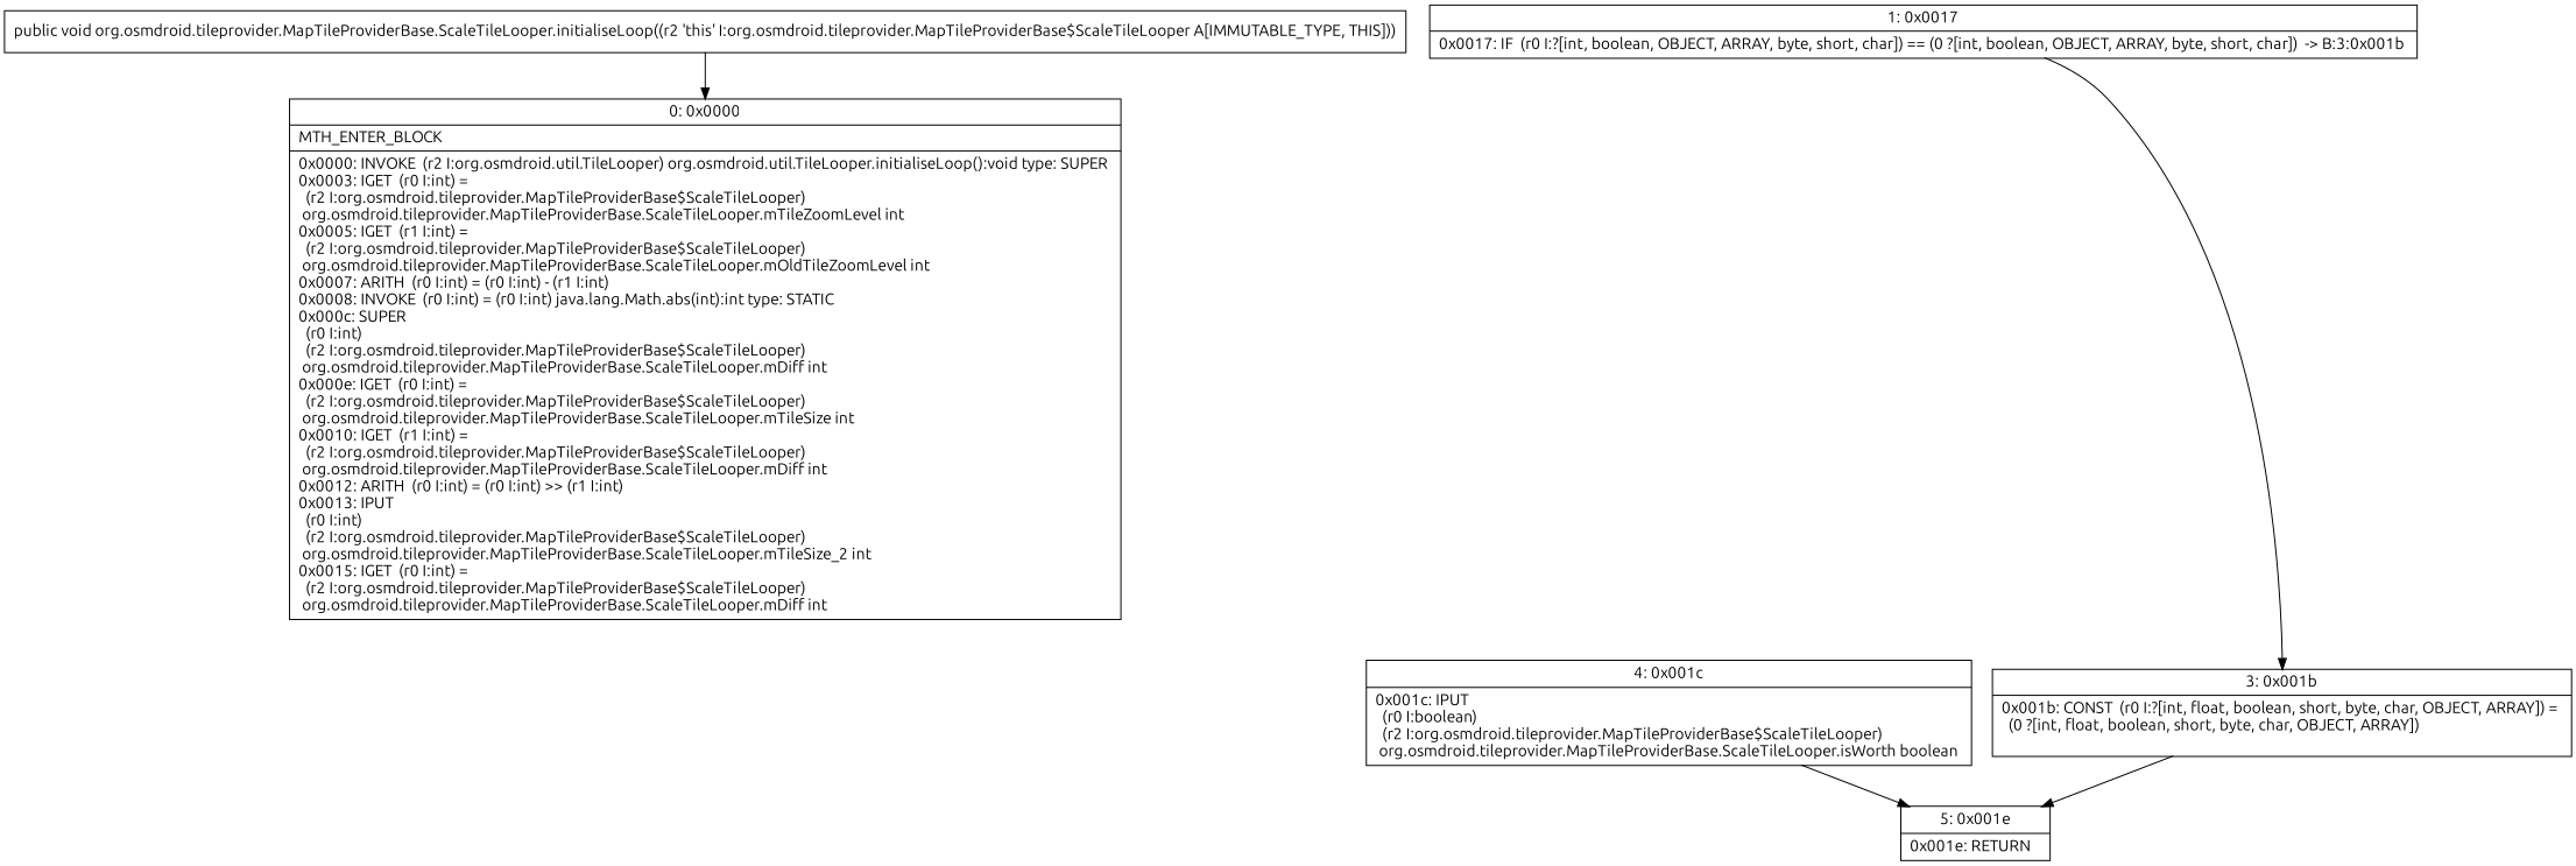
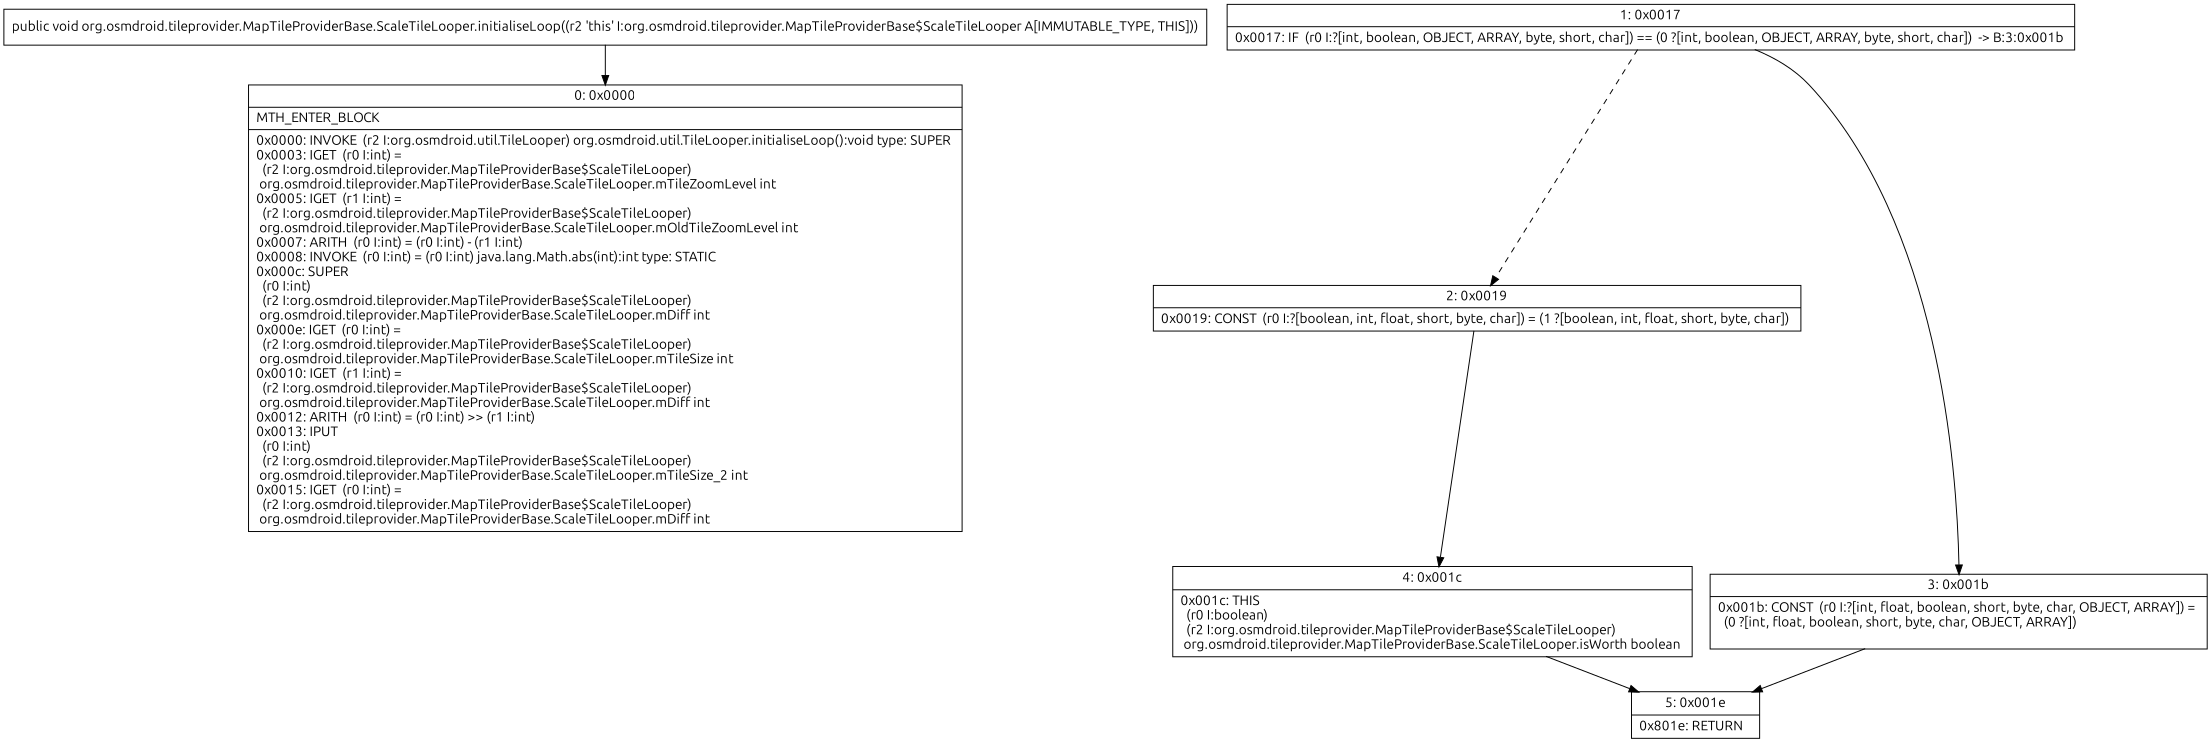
  digraph {
    fontname=Ubuntu
    node [fontname=Ubuntu shape=record]
    edge [fontname=Ubuntu]
    n1 [label="{0\:\ 0x0000|MTH_ENTER_BLOCK\l|0x0000: INVOKE  (r2 I:org.osmdroid.util.TileLooper) org.osmdroid.util.TileLooper.initialiseLoop():void type: SUPER \l0x0003: IGET  (r0 I:int) = \l  (r2 I:org.osmdroid.tileprovider.MapTileProviderBase$ScaleTileLooper)\l org.osmdroid.tileprovider.MapTileProviderBase.ScaleTileLooper.mTileZoomLevel int \l0x0005: IGET  (r1 I:int) = \l  (r2 I:org.osmdroid.tileprovider.MapTileProviderBase$ScaleTileLooper)\l org.osmdroid.tileprovider.MapTileProviderBase.ScaleTileLooper.mOldTileZoomLevel int \l0x0007: ARITH  (r0 I:int) = (r0 I:int) \- (r1 I:int) \l0x0008: INVOKE  (r0 I:int) = (r0 I:int) java.lang.Math.abs(int):int type: STATIC \l0x000c: SUPER  \l  (r0 I:int)\l  (r2 I:org.osmdroid.tileprovider.MapTileProviderBase$ScaleTileLooper)\l org.osmdroid.tileprovider.MapTileProviderBase.ScaleTileLooper.mDiff int \l0x000e: IGET  (r0 I:int) = \l  (r2 I:org.osmdroid.tileprovider.MapTileProviderBase$ScaleTileLooper)\l org.osmdroid.tileprovider.MapTileProviderBase.ScaleTileLooper.mTileSize int \l0x0010: IGET  (r1 I:int) = \l  (r2 I:org.osmdroid.tileprovider.MapTileProviderBase$ScaleTileLooper)\l org.osmdroid.tileprovider.MapTileProviderBase.ScaleTileLooper.mDiff int \l0x0012: ARITH  (r0 I:int) = (r0 I:int) \>\> (r1 I:int) \l0x0013: IPUT  \l  (r0 I:int)\l  (r2 I:org.osmdroid.tileprovider.MapTileProviderBase$ScaleTileLooper)\l org.osmdroid.tileprovider.MapTileProviderBase.ScaleTileLooper.mTileSize_2 int \l0x0015: IGET  (r0 I:int) = \l  (r2 I:org.osmdroid.tileprovider.MapTileProviderBase$ScaleTileLooper)\l org.osmdroid.tileprovider.MapTileProviderBase.ScaleTileLooper.mDiff int \l}"]
    n2 [label="{1\:\ 0x0017|0x0017: IF  (r0 I:?[int, boolean, OBJECT, ARRAY, byte, short, char]) == (0 ?[int, boolean, OBJECT, ARRAY, byte, short, char])  \-\> B:3:0x001b \l}"]
+   n3 [label="{2\:\ 0x0019|0x0019: CONST  (r0 I:?[boolean, int, float, short, byte, char]) = (1 ?[boolean, int, float, short, byte, char]) \l}"]
    n4 [label="{3\:\ 0x001b|0x001b: CONST  (r0 I:?[int, float, boolean, short, byte, char, OBJECT, ARRAY]) = \l  (0 ?[int, float, boolean, short, byte, char, OBJECT, ARRAY])\l \l}"]
-   n5 [label="{4\:\ 0x001c|0x001c: IPUT  \l  (r0 I:boolean)\l  (r2 I:org.osmdroid.tileprovider.MapTileProviderBase$ScaleTileLooper)\l org.osmdroid.tileprovider.MapTileProviderBase.ScaleTileLooper.isWorth boolean \l}"]
-   n6 [label="{5\:\ 0x001e|0x001e: RETURN   \l}"]
+   n5 [label="{4\:\ 0x001c|0x001c: THIS  \l  (r0 I:boolean)\l  (r2 I:org.osmdroid.tileprovider.MapTileProviderBase$ScaleTileLooper)\l org.osmdroid.tileprovider.MapTileProviderBase.ScaleTileLooper.isWorth boolean \l}"]
+   n6 [label="{5\:\ 0x001e|0x801e: RETURN   \l}"]
    n7 [label="{public void org.osmdroid.tileprovider.MapTileProviderBase.ScaleTileLooper.initialiseLoop((r2 'this' I:org.osmdroid.tileprovider.MapTileProviderBase$ScaleTileLooper A[IMMUTABLE_TYPE, THIS])) }"]
+   n2 -> n3 [style=dashed]
    n2 -> n4
+   n3 -> n5
    n4 -> n6
    n5 -> n6
    n7 -> n1
  }
